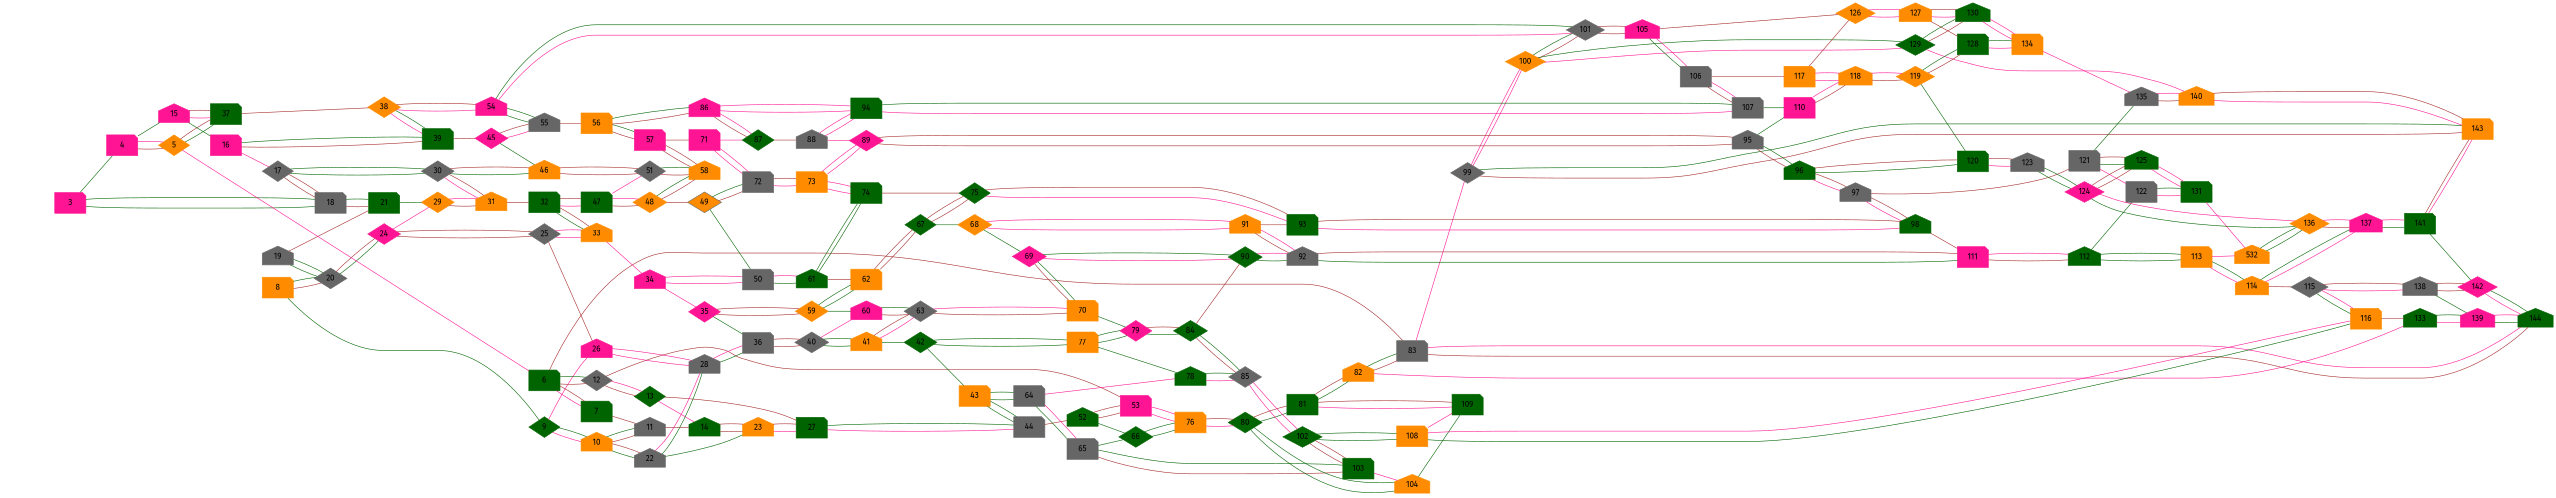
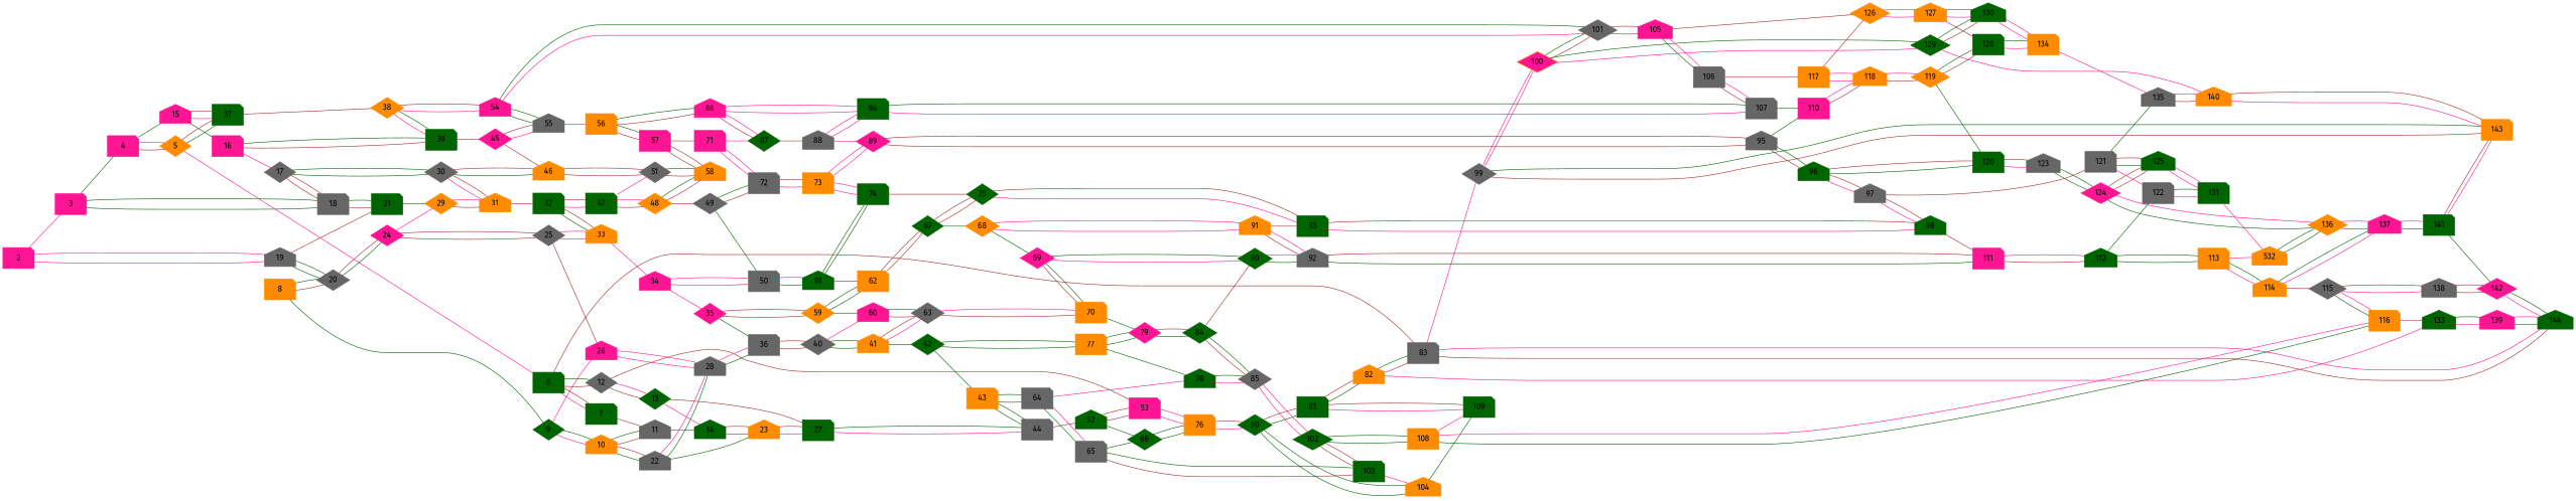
  graph {
    fontname="Fira Sans"
    rankdir=LR
    node [color=darkgreen fontname="Fira Sans" shape=note style=filled]
    edge [color=brown fontname="Fira Sans"]
+   2 [color=deeppink]
    3 [color=deeppink]
    19 [color=gray40 shape=house]
    8 [color=darkorange]
    9 [shape=diamond]
    20 [color=gray40 shape=diamond]
    4 [color=deeppink]
    18 [color=gray40]
    21
    5 [color=darkorange shape=diamond]
    15 [color=deeppink shape=house]
    6
    37
    16 [color=deeppink]
    7
    12 [color=gray40 shape=diamond]
    83 [color=gray40]
    38 [color=darkorange shape=diamond]
    99 [color=gray40 shape=diamond]
-   100 [color=darkorange shape=diamond]
+   100 [color=darkorange shape=diamond fillcolor=deeppink]
    143 [color=darkorange]
    11 [color=gray40 shape=house]
    13 [shape=diamond]
    53 [color=deeppink]
    144 [shape=house]
    14 [shape=house]
    10 [color=darkorange shape=house]
    26 [color=deeppink shape=house]
    24 [color=deeppink shape=diamond]
    22 [color=gray40 shape=house]
    28 [color=gray40 shape=house]
    23 [color=darkorange shape=house]
    27
    76 [color=darkorange]
    44 [color=gray40]
    17 [color=gray40 shape=diamond]
    39
    30 [color=gray40 shape=diamond]
    45 [color=deeppink shape=diamond]
    31 [color=darkorange shape=house]
    46 [color=darkorange shape=house]
    29 [color=darkorange shape=diamond]
    25 [color=gray40 shape=diamond]
    36 [color=gray40]
    33 [color=darkorange shape=house]
    34 [color=deeppink shape=house]
    52 [shape=house]
    40 [color=gray40 shape=diamond]
    32
    51 [color=gray40 shape=diamond]
    47
    48 [color=darkorange shape=diamond]
    35 [color=deeppink shape=diamond]
    50 [color=gray40]
    59 [color=darkorange shape=diamond]
    61 [shape=house]
    60 [color=deeppink shape=house]
    62 [color=darkorange]
    41 [color=darkorange shape=house]
    54 [color=deeppink shape=house]
    55 [color=gray40 shape=house]
    101 [color=gray40 shape=diamond]
    42 [shape=diamond]
    63 [color=gray40 shape=diamond]
    43 [color=darkorange]
    77 [color=darkorange]
    70 [color=darkorange]
    64 [color=gray40]
    78 [shape=house]
    79 [color=deeppink shape=diamond]
    65 [color=gray40]
    66 [shape=diamond]
    56 [color=darkorange]
    58 [color=darkorange shape=house]
-   49 [color=gray40 shape=diamond fillcolor=darkorange]
+   49 [color=gray40 shape=diamond]
    72 [color=gray40]
    73 [color=darkorange]
    74
    80 [shape=diamond]
    105 [color=deeppink shape=house]
    57 [color=deeppink]
    86 [color=deeppink shape=house]
    71 [color=deeppink]
    87 [shape=diamond]
    94
    67 [shape=diamond]
    75 [shape=diamond]
    68 [color=darkorange shape=diamond]
    103
    85 [color=gray40 shape=diamond]
    104 [color=darkorange shape=house]
    69 [color=deeppink shape=diamond]
    91 [color=darkorange shape=house]
    93
    90 [shape=diamond]
    92 [color=gray40 shape=house]
    84 [shape=diamond]
    88 [color=gray40 shape=house]
    89 [color=deeppink shape=diamond]
    95 [color=gray40 shape=house]
    98 [shape=house]
    81
    102 [shape=diamond]
    82 [color=darkorange shape=house]
    109
    133 [shape=house]
    139 [color=deeppink shape=house]
    108 [color=darkorange]
    107 [color=gray40]
    96 [shape=house]
    110 [color=deeppink]
    111 [color=deeppink]
    112 [shape=house]
    97 [color=gray40 shape=house]
    120
    118 [color=darkorange shape=house]
    121 [color=gray40]
    123 [color=gray40 shape=house]
    122 [color=gray40]
    125 [shape=house]
    135 [color=gray40 shape=house]
    129 [shape=diamond]
    130 [shape=house]
    140 [color=darkorange shape=house]
    106 [color=gray40]
    126 [color=darkorange shape=diamond]
    116 [color=darkorange]
    117 [color=darkorange]
    127 [color=darkorange shape=house]
    119 [color=darkorange shape=diamond]
    113 [color=darkorange]
    114 [color=darkorange shape=house]
    n133 [color=darkorange label=532 shape=house]
    131
    115 [color=gray40 shape=diamond]
    137 [color=deeppink shape=house]
    136 [color=darkorange shape=diamond]
    138 [color=gray40 shape=house]
    141
    142 [color=deeppink shape=diamond]
    128
    134 [color=darkorange]
    124 [color=deeppink shape=diamond]
+   2 -- 3 [color=deeppink]
+   2 -- 19 [color=deeppink]
+   2 -- 19 [color=deeppink]
    3 -- 4 [color=darkgreen]
    3 -- 18 [color=darkgreen]
    3 -- 18 [color=darkgreen]
    19 -- 20 [color=darkgreen]
    19 -- 20 [color=darkgreen]
    19 -- 21
    8 -- 9 [color=darkgreen]
    8 -- 20
    8 -- 20 [color=darkgreen]
    9 -- 10 [color=deeppink]
    9 -- 10 [color=darkgreen]
    9 -- 26 [color=deeppink]
    20 -- 24 [color=darkgreen]
    20 -- 24
    4 -- 5
    4 -- 5 [color=deeppink]
    4 -- 15 [color=darkgreen]
    18 -- 21
    18 -- 21 [color=darkgreen]
    21 -- 29 [color=darkgreen]
    5 -- 6 [color=deeppink]
    5 -- 37 [color=darkgreen]
    5 -- 37
    15 -- 37 [color=deeppink]
    15 -- 37
    15 -- 16 [color=darkgreen]
    6 -- 7 [color=deeppink]
    6 -- 7
    6 -- 12
    6 -- 12 [color=darkgreen]
    6 -- 83
    37 -- 38
    16 -- 17 [color=deeppink]
    16 -- 39
    16 -- 39 [color=darkgreen]
    7 -- 11
    12 -- 13
    12 -- 13 [color=deeppink]
    12 -- 53
    83 -- 99 [color=deeppink]
    83 -- 144
    83 -- 144 [color=deeppink]
    38 -- 39 [color=deeppink]
    38 -- 39 [color=darkgreen]
    38 -- 54 [color=deeppink]
    38 -- 54
    99 -- 100 [color=deeppink]
    99 -- 100 [color=deeppink]
    99 -- 143
    99 -- 143 [color=darkgreen]
    100 -- 101
    100 -- 101 [color=darkgreen]
    100 -- 129 [color=deeppink]
    100 -- 129 [color=darkgreen]
    11 -- 14
    13 -- 14 [color=deeppink]
    13 -- 27
    53 -- 76 [color=deeppink]
    53 -- 76 [color=deeppink]
    14 -- 23
    14 -- 23
    10 -- 11
    10 -- 11 [color=darkgreen]
    10 -- 22 [color=darkgreen]
    10 -- 22
    26 -- 28 [color=deeppink]
    26 -- 28 [color=deeppink]
    24 -- 29 [color=deeppink]
    24 -- 25
    24 -- 25
    22 -- 28 [color=darkgreen]
    22 -- 28 [color=deeppink]
    22 -- 23 [color=darkgreen]
    28 -- 36 [color=darkgreen]
    28 -- 36 [color=deeppink]
    23 -- 27 [color=deeppink]
    23 -- 27
    27 -- 44 [color=deeppink]
    27 -- 44 [color=darkgreen]
    76 -- 80 [color=deeppink]
    76 -- 80
    44 -- 52
    17 -- 18
    17 -- 18
    17 -- 30 [color=darkgreen]
    17 -- 30 [color=darkgreen]
    39 -- 45
    30 -- 31 [color=deeppink]
    30 -- 31
    30 -- 46 [color=darkgreen]
    30 -- 46
-   45 -- 46 [color=darkgreen]
+   45 -- 46
    45 -- 55 [color=deeppink]
    45 -- 55
    31 -- 32
    46 -- 51
    46 -- 51
    29 -- 31
    29 -- 31 [color=deeppink]
    25 -- 26
    25 -- 33 [color=deeppink]
    25 -- 33 [color=deeppink]
    36 -- 40
    36 -- 40
    33 -- 34 [color=deeppink]
    34 -- 35 [color=deeppink]
    34 -- 50 [color=deeppink]
    34 -- 50 [color=deeppink]
    52 -- 53
    52 -- 53
    52 -- 66 [color=darkgreen]
    40 -- 60 [color=deeppink]
    40 -- 41 [color=darkgreen]
    40 -- 41 [color=darkgreen]
    32 -- 33 [color=darkgreen]
    32 -- 33
    32 -- 47 [color=deeppink]
    32 -- 47
    51 -- 58
    51 -- 58 [color=darkgreen]
    47 -- 51 [color=deeppink]
    47 -- 48
    47 -- 48 [color=deeppink]
    48 -- 58
    48 -- 58 [color=darkgreen]
    48 -- 49
    35 -- 36 [color=darkgreen]
    35 -- 59
    35 -- 59
    50 -- 61 [color=darkgreen]
    50 -- 61 [color=deeppink]
    59 -- 60 [color=darkgreen]
    59 -- 62 [color=darkgreen]
    59 -- 62 [color=darkgreen]
    61 -- 62
    61 -- 74 [color=darkgreen]
    61 -- 74 [color=darkgreen]
    60 -- 63
    60 -- 63 [color=darkgreen]
    62 -- 67
    62 -- 67
    41 -- 42 [color=darkgreen]
    41 -- 63 [color=deeppink]
    41 -- 63
    54 -- 55 [color=darkgreen]
    54 -- 55 [color=darkgreen]
    54 -- 101 [color=deeppink]
    54 -- 101 [color=darkgreen]
    55 -- 56
    101 -- 105
    101 -- 105
    42 -- 43 [color=darkgreen]
    42 -- 77 [color=darkgreen]
    42 -- 77 [color=darkgreen]
    63 -- 70
    63 -- 70 [color=deeppink]
    43 -- 44 [color=darkgreen]
    43 -- 44 [color=darkgreen]
    43 -- 64 [color=darkgreen]
    43 -- 64 [color=darkgreen]
    77 -- 78 [color=darkgreen]
    77 -- 79 [color=darkgreen]
    77 -- 79 [color=darkgreen]
    70 -- 79 [color=darkgreen]
    64 -- 78 [color=deeppink]
    64 -- 65 [color=darkgreen]
    64 -- 65 [color=deeppink]
    78 -- 85 [color=deeppink]
    78 -- 85 [color=darkgreen]
    79 -- 84 [color=darkgreen]
    79 -- 84
    65 -- 66 [color=darkgreen]
    65 -- 103
    65 -- 103 [color=darkgreen]
    66 -- 76 [color=darkgreen]
    66 -- 76 [color=darkgreen]
    56 -- 57
    56 -- 57 [color=darkgreen]
    56 -- 86
    56 -- 86 [color=darkgreen]
    49 -- 50 [color=darkgreen]
    49 -- 72
    49 -- 72 [color=darkgreen]
    72 -- 73 [color=deeppink]
    72 -- 73
    73 -- 74 [color=deeppink]
    73 -- 74 [color=deeppink]
    73 -- 89 [color=deeppink]
    73 -- 89 [color=deeppink]
    74 -- 75
    80 -- 104 [color=darkgreen]
    80 -- 104 [color=darkgreen]
    80 -- 81 [color=darkgreen]
    80 -- 81
    105 -- 106 [color=darkgreen]
    105 -- 106 [color=deeppink]
    105 -- 126
    57 -- 58
    57 -- 58
    57 -- 71
    86 -- 87
    86 -- 87 [color=deeppink]
    86 -- 94 [color=deeppink]
    86 -- 94 [color=deeppink]
    71 -- 72 [color=deeppink]
    71 -- 72 [color=deeppink]
    71 -- 87 [color=deeppink]
    87 -- 88
    94 -- 107 [color=deeppink]
    94 -- 107 [color=darkgreen]
    67 -- 75
    67 -- 75
    67 -- 68 [color=darkgreen]
    75 -- 93 [color=deeppink]
    75 -- 93
    68 -- 69 [color=darkgreen]
    68 -- 91 [color=deeppink]
    68 -- 91 [color=deeppink]
    103 -- 104 [color=deeppink]
    85 -- 102 [color=deeppink]
    85 -- 102 [color=deeppink]
    104 -- 109 [color=darkgreen]
    69 -- 70
    69 -- 70 [color=darkgreen]
    69 -- 90 [color=deeppink]
    69 -- 90 [color=darkgreen]
    91 -- 93
    91 -- 92
    91 -- 92 [color=deeppink]
    93 -- 98 [color=deeppink]
    93 -- 98
    90 -- 92 [color=darkgreen]
    90 -- 92 [color=deeppink]
    92 -- 111 [color=darkgreen]
    92 -- 111
    84 -- 85
    84 -- 85 [color=darkgreen]
    84 -- 90
    88 -- 94 [color=deeppink]
    88 -- 94 [color=deeppink]
    88 -- 89 [color=deeppink]
    89 -- 95
    89 -- 95
    95 -- 96
    95 -- 96 [color=darkgreen]
    95 -- 110 [color=darkgreen]
    98 -- 111
    81 -- 82 [color=darkgreen]
    81 -- 82
    81 -- 109 [color=deeppink]
    81 -- 109
    102 -- 103
    102 -- 103
    102 -- 108 [color=darkgreen]
    102 -- 108 [color=darkgreen]
    82 -- 83
    82 -- 83 [color=darkgreen]
    82 -- 133 [color=deeppink]
    133 -- 139 [color=deeppink]
    133 -- 139 [color=darkgreen]
    139 -- 144 [color=darkgreen]
    139 -- 144 [color=deeppink]
    108 -- 109 [color=deeppink]
    108 -- 116 [color=darkgreen]
    108 -- 116 [color=deeppink]
    107 -- 110 [color=darkgreen]
    96 -- 97 [color=deeppink]
    96 -- 97
    96 -- 120 [color=darkgreen]
    96 -- 120
    110 -- 118
    110 -- 118 [color=deeppink]
    111 -- 112
    111 -- 112 [color=deeppink]
    112 -- 122 [color=darkgreen]
    112 -- 113 [color=darkgreen]
    112 -- 113 [color=darkgreen]
    97 -- 98 [color=deeppink]
    97 -- 98
    97 -- 121
    120 -- 123 [color=deeppink]
    120 -- 123
    118 -- 119
    118 -- 119 [color=deeppink]
    121 -- 122 [color=deeppink]
    121 -- 125 [color=darkgreen]
    121 -- 125
    121 -- 135 [color=darkgreen]
    123 -- 124 [color=darkgreen]
    123 -- 124 [color=darkgreen]
    122 -- 131 [color=deeppink]
    122 -- 131 [color=darkgreen]
    125 -- 131 [color=deeppink]
    125 -- 131 [color=deeppink]
    135 -- 140
    135 -- 140 [color=deeppink]
    129 -- 130
    129 -- 130 [color=darkgreen]
    129 -- 140 [color=deeppink]
    130 -- 134 [color=deeppink]
    130 -- 134 [color=deeppink]
    140 -- 143 [color=deeppink]
    140 -- 143
    106 -- 107
    106 -- 107 [color=deeppink]
    106 -- 117
    126 -- 127 [color=deeppink]
    126 -- 127 [color=deeppink]
    116 -- 133
    117 -- 118 [color=deeppink]
    117 -- 118 [color=deeppink]
    117 -- 126
    127 -- 130 [color=deeppink]
    127 -- 130
    127 -- 128
    119 -- 120 [color=darkgreen]
    119 -- 128
    119 -- 128 [color=darkgreen]
    113 -- 114 [color=deeppink]
    113 -- 114 [color=darkgreen]
    113 -- n133 [color=deeppink]
    114 -- 115
    114 -- 137 [color=deeppink]
    114 -- 137 [color=darkgreen]
    n133 -- 136 [color=darkgreen]
    n133 -- 136 [color=darkgreen]
    131 -- n133 [color=deeppink]
    115 -- 116 [color=darkgreen]
    115 -- 116 [color=deeppink]
    115 -- 138 [color=deeppink]
    115 -- 138
    137 -- 141 [color=darkgreen]
    137 -- 141 [color=deeppink]
    136 -- 137
    136 -- 137 [color=deeppink]
-   138 -- 139 [color=darkgreen]
    138 -- 142
    138 -- 142
    141 -- 143 [color=deeppink]
    141 -- 143
    141 -- 142 [color=darkgreen]
    142 -- 144 [color=deeppink]
    142 -- 144 [color=darkgreen]
    128 -- 134 [color=deeppink]
    128 -- 134 [color=darkgreen]
    134 -- 135 [color=deeppink]
    124 -- 125
    124 -- 125
    124 -- 136 [color=darkgreen]
    124 -- 136 [color=deeppink]
  }
